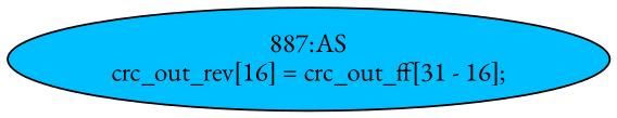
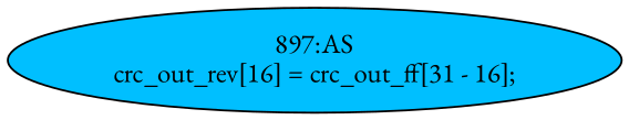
  strict digraph {
    fontname="EB Garamond"
-   n1 [ast="<pyverilog.vparser.ast.Assign object at 0x7f01261f3350>" def_var="['crc_out_rev']" fillcolor=deepskyblue label="887:AS\ncrc_out_rev[16] = crc_out_ff[31 - 16];" statements="[]" style=filled typ=Assign use_var="['crc_out_ff']" fontname="EB Garamond"]
+   n1 [ast="<pyverilog.vparser.ast.Assign object at 0x7f01261f3350>" def_var="['crc_out_rev']" fillcolor=deepskyblue label="897:AS\ncrc_out_rev[16] = crc_out_ff[31 - 16];" statements="[]" style=filled typ=Assign use_var="['crc_out_ff']" fontname="EB Garamond"]
  }
